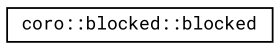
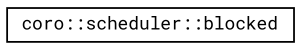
  digraph {
    rankdir=LR
    fontname="Roboto Mono"
-   n1 [color=black fillcolor=white fontname="Roboto Mono" fontsize=10 height=0.2 label="coro::blocked::blocked" shape=record style=filled width=0.4]
+   n1 [color=black fillcolor=white fontname="Roboto Mono" fontsize=10 height=0.2 label="coro::scheduler::blocked" shape=record style=filled width=0.4]
  }
